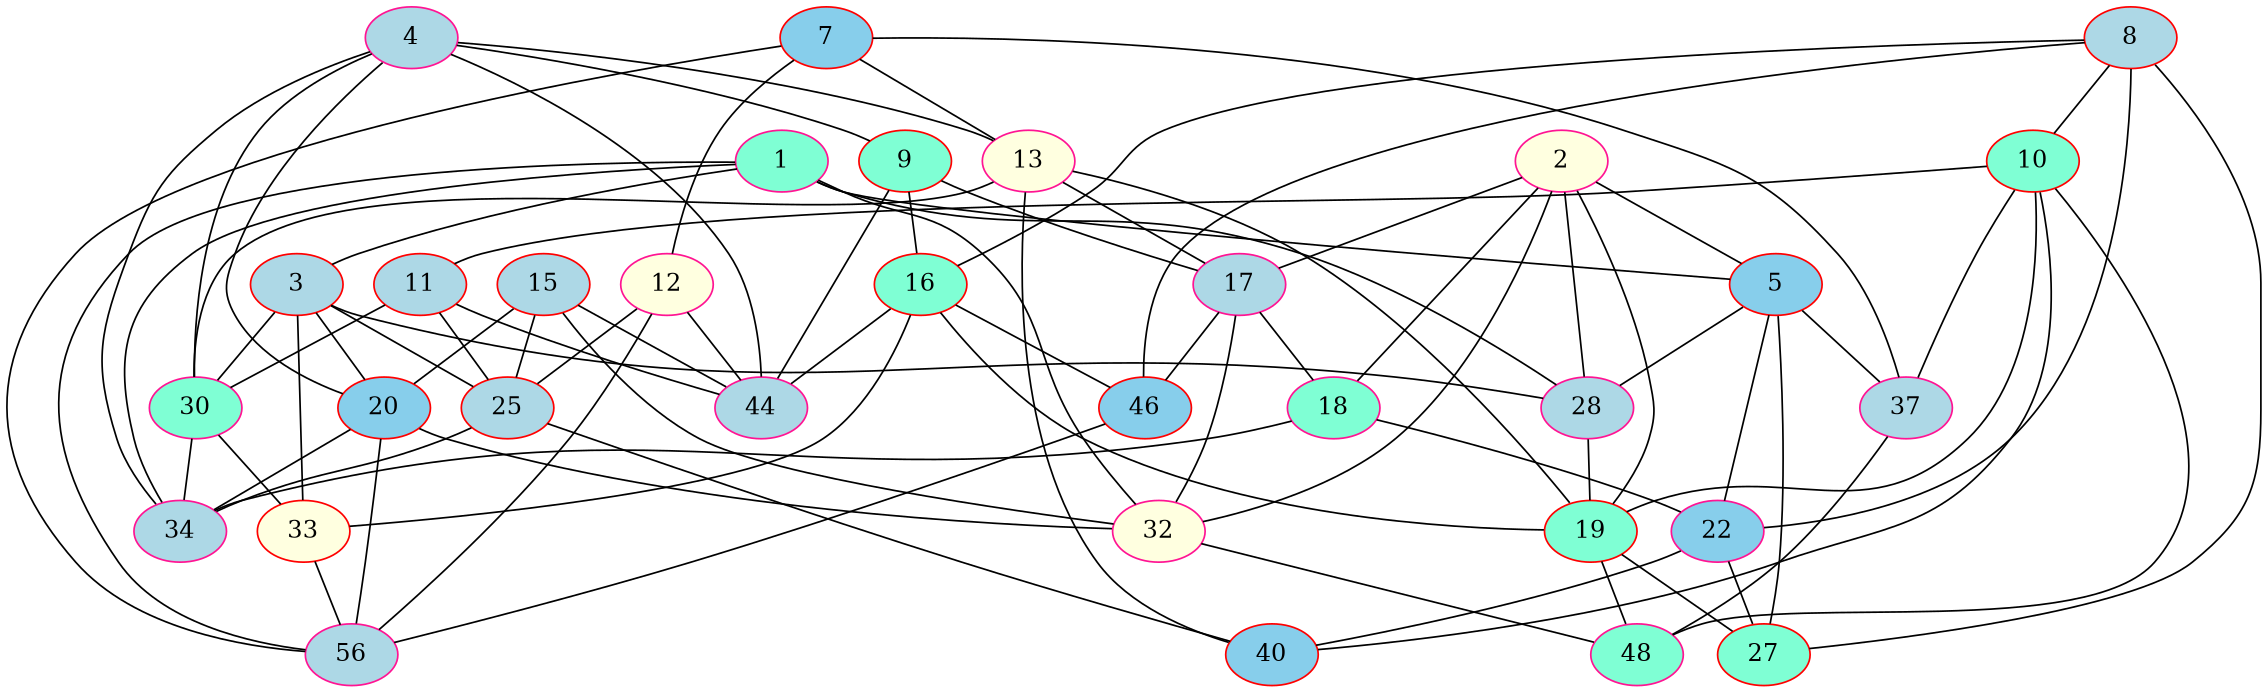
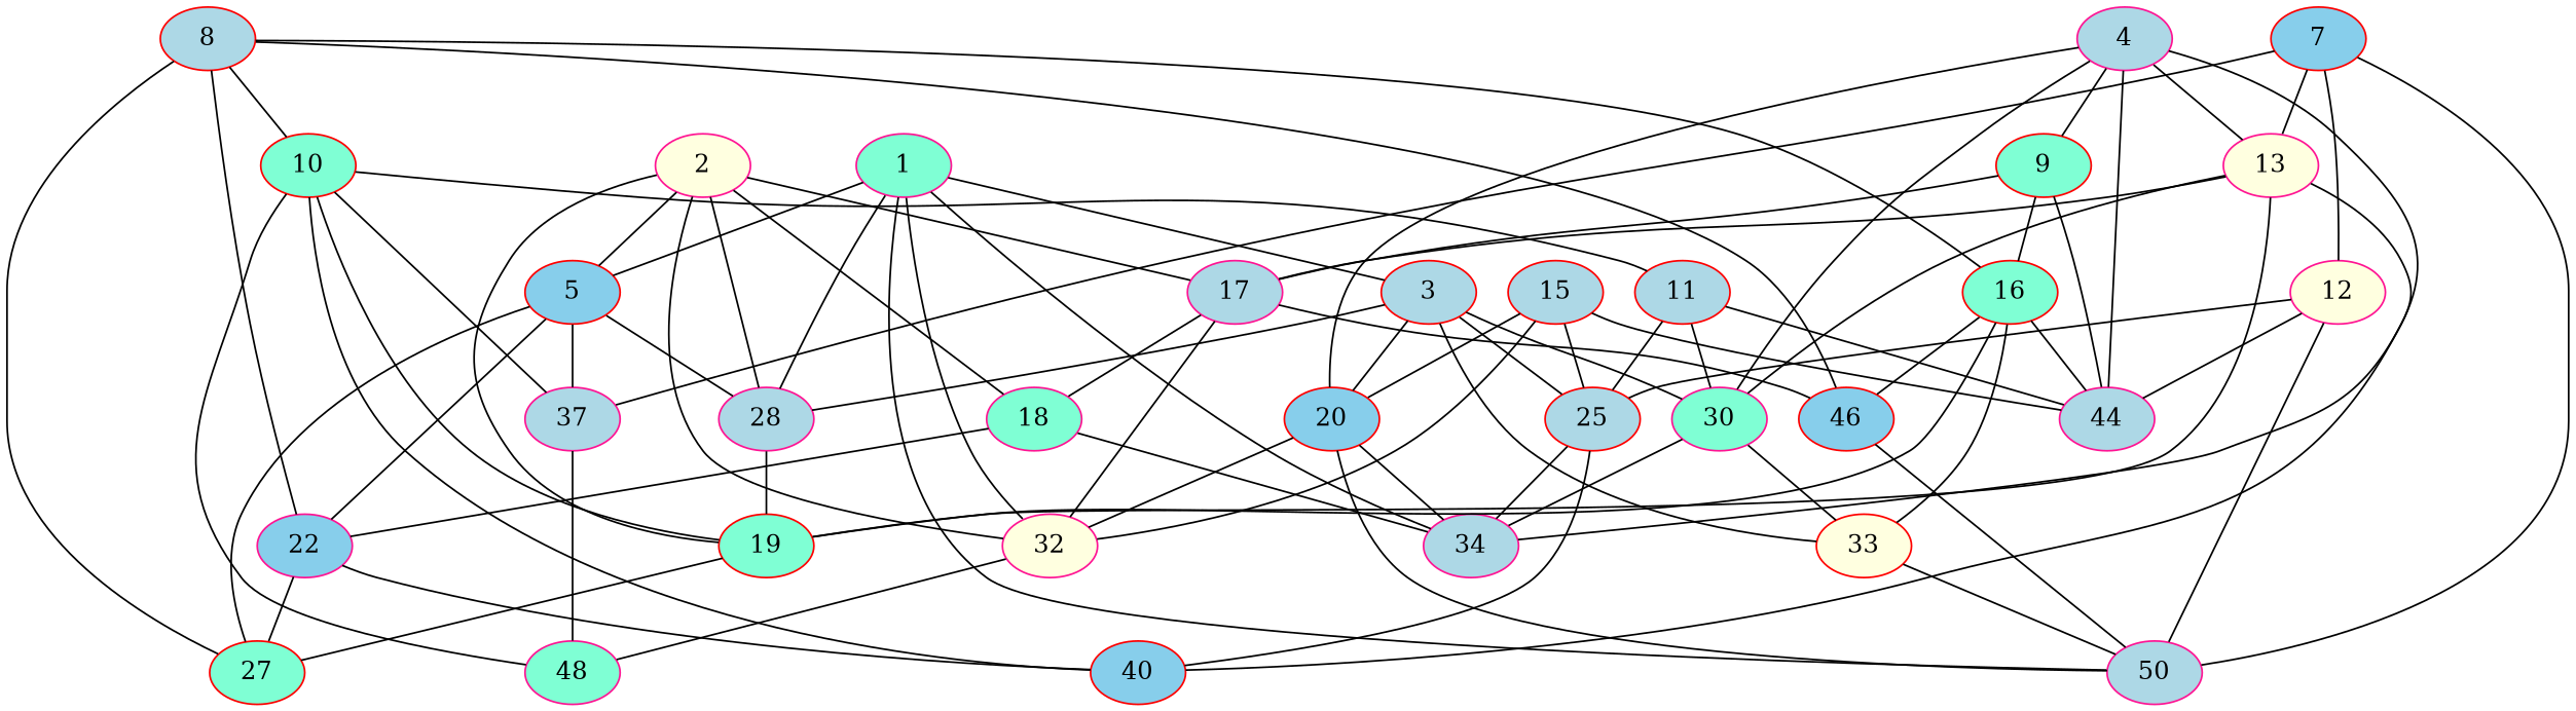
  graph {
    node [color=deeppink fillcolor=lightblue style=filled]
    1 [fillcolor=aquamarine super="+29"]
    3 [color=red super="+6"]
    5 [color=red fillcolor=skyblue super="+26"]
    28 [super="+47"]
    32 [fillcolor=lightyellow super="+42"]
    34 [super="+39"]
-   50 [super="+52" label=56]
+   50 [super="+52"]
    20 [color=red fillcolor=skyblue super="+24"]
    25 [color=red super="+36"]
    30 [fillcolor=aquamarine super="+41"]
    33 [color=red fillcolor=lightyellow]
    22 [fillcolor=skyblue super="+53"]
    27 [color=red fillcolor=aquamarine]
    37
    19 [color=red fillcolor=aquamarine super="+35"]
    48 [fillcolor=aquamarine]
    2 [fillcolor=lightyellow super="+23"]
    17 [super="+31"]
    18 [fillcolor=aquamarine]
    46 [color=red fillcolor=skyblue]
    40 [color=red fillcolor=skyblue super="+51"]
    4 [super="+43"]
    9 [color=red fillcolor=aquamarine]
    13 [fillcolor=lightyellow super="+38"]
    44 [super="+49"]
    16 [color=red fillcolor=aquamarine super="+21"]
    7 [color=red fillcolor=skyblue]
    12 [fillcolor=lightyellow]
    8 [color=red super="+14"]
    10 [color=red fillcolor=aquamarine super="+45"]
    11 [color=red]
    15 [color=red]
    1 -- 3
    1 -- 5
    1 -- 28
    1 -- 32
    1 -- 34
    1 -- 50
    3 -- 28
    3 -- 20
    3 -- 25
    3 -- 30
    3 -- 33
    5 -- 28
    5 -- 22
    5 -- 27
    5 -- 37
    28 -- 19 [weight=2]
    32 -- 48
    20 -- 32
    20 -- 34
    20 -- 50
    25 -- 34
    25 -- 40
    30 -- 34
    30 -- 33
    33 -- 50
    22 -- 27
    22 -- 40
    37 -- 48
    19 -- 27
-   19 -- 48
    2 -- 5
    2 -- 28
    2 -- 32
    2 -- 19
    2 -- 17
    2 -- 18
    17 -- 32
    17 -- 18
    17 -- 46
    18 -- 34
    18 -- 22
    46 -- 50
    4 -- 34
    4 -- 20
    4 -- 30
    4 -- 9
    4 -- 13
    4 -- 44
    9 -- 17
    9 -- 44
    9 -- 16
    13 -- 30
    13 -- 19
    13 -- 17
    13 -- 40
    16 -- 33
    16 -- 19
    16 -- 46
    16 -- 44
    7 -- 50
    7 -- 37
    7 -- 13
    7 -- 12
    12 -- 50
    12 -- 25
    12 -- 44
    8 -- 22 [weight=2]
    8 -- 27
    8 -- 46
    8 -- 16
    8 -- 10
    10 -- 37
    10 -- 19
    10 -- 48
    10 -- 40
    10 -- 11
    11 -- 25
    11 -- 30
    11 -- 44
    15 -- 32
    15 -- 20
    15 -- 25
    15 -- 44
  }
